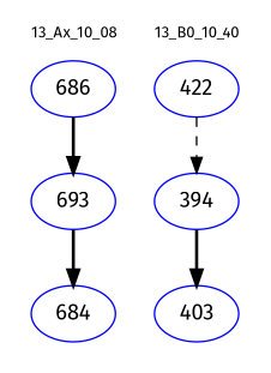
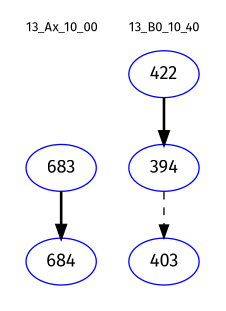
  digraph {
    fontname="Fira Sans"
    node [color=blue fontname="Fira Sans"]
    edge [color=black fontname="Fira Sans" style=bold]
-   n1 [label=686]
-   n2 [label=693]
+   n2 [label=683]
    n3 [label=684]
    n4 [label=422]
    n5 [label=394]
    n6 [label=403]
    subgraph cluster_1 {
      color=white
      fontsize=10
-     label="13_Ax_10_08"
-     n1
+     label="13_Ax_10_00"
      n2
      n3
    }
    subgraph cluster_2 {
      color=white
      fontsize=10
      label="13_B0_10_40"
      n4
      n5
      n6
    }
-   n1 -> n2
    n2 -> n3
-   n4 -> n5 [style=dashed]
-   n5 -> n6
+   n4 -> n5
+   n5 -> n6 [style=dashed]
  }
